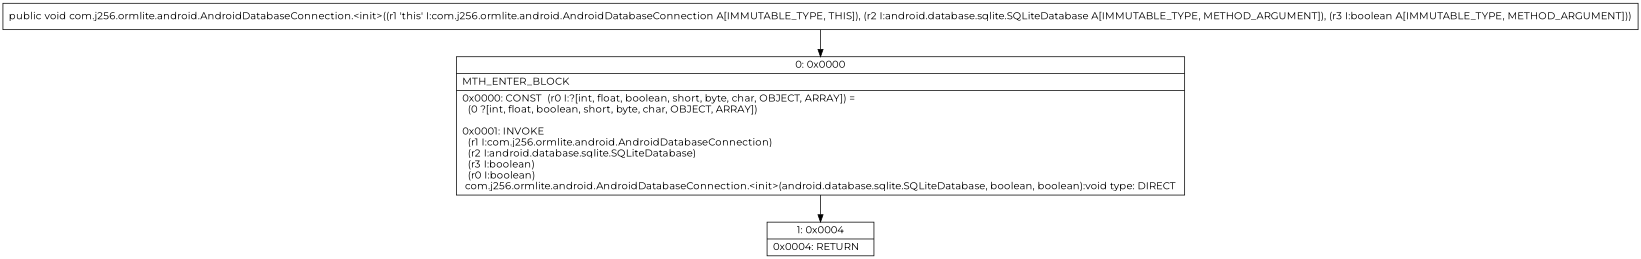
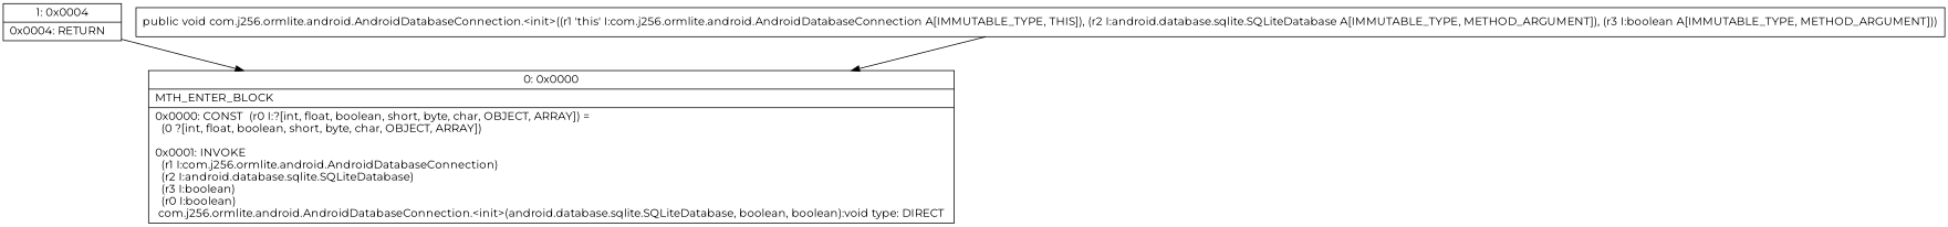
  digraph {
    fontname=Montserrat
    node [shape=record fontname=Montserrat]
    edge [fontname=Montserrat]
    n1 [label="{0\:\ 0x0000|MTH_ENTER_BLOCK\l|0x0000: CONST  (r0 I:?[int, float, boolean, short, byte, char, OBJECT, ARRAY]) = \l  (0 ?[int, float, boolean, short, byte, char, OBJECT, ARRAY])\l \l0x0001: INVOKE  \l  (r1 I:com.j256.ormlite.android.AndroidDatabaseConnection)\l  (r2 I:android.database.sqlite.SQLiteDatabase)\l  (r3 I:boolean)\l  (r0 I:boolean)\l com.j256.ormlite.android.AndroidDatabaseConnection.\<init\>(android.database.sqlite.SQLiteDatabase, boolean, boolean):void type: DIRECT \l}"]
    n2 [label="{1\:\ 0x0004|0x0004: RETURN   \l}"]
    n3 [label="{public void com.j256.ormlite.android.AndroidDatabaseConnection.\<init\>((r1 'this' I:com.j256.ormlite.android.AndroidDatabaseConnection A[IMMUTABLE_TYPE, THIS]), (r2 I:android.database.sqlite.SQLiteDatabase A[IMMUTABLE_TYPE, METHOD_ARGUMENT]), (r3 I:boolean A[IMMUTABLE_TYPE, METHOD_ARGUMENT])) }"]
-   n1 -> n2
+   n2 -> n1
    n3 -> n1
  }
